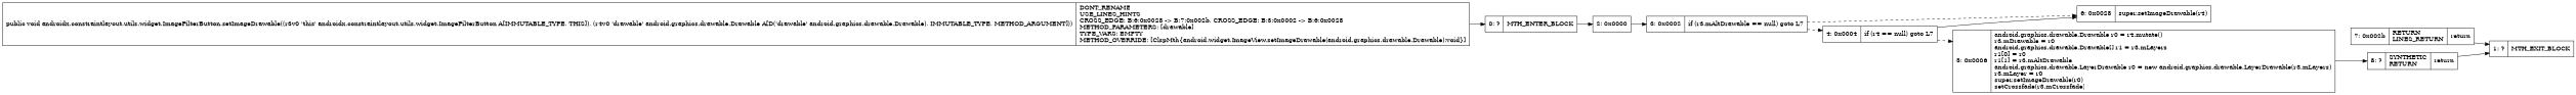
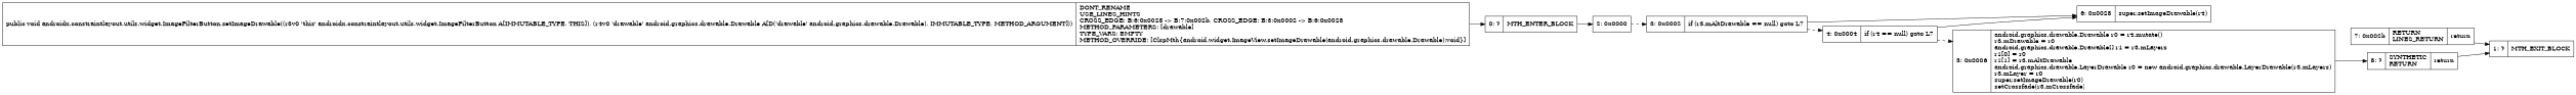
  digraph {
    rankdir=LR
    node [shape=record]
    n1 [label="{0\:\ ?|MTH_ENTER_BLOCK\l}"]
    n2 [label="{2\:\ 0x0000}"]
    n3 [label="{3\:\ 0x0002|if (r3.mAltDrawable == null) goto L7\l}"]
    n4 [label="{4\:\ 0x0004|if (r4 == null) goto L7\l}"]
    n5 [label="{6\:\ 0x0028|super.setImageDrawable(r4)\l}"]
    n6 [label="{5\:\ 0x0006|android.graphics.drawable.Drawable r0 = r4.mutate()\lr3.mDrawable = r0\landroid.graphics.drawable.Drawable[] r1 = r3.mLayers\lr1[0] = r0\lr1[1] = r3.mAltDrawable\landroid.graphics.drawable.LayerDrawable r0 = new android.graphics.drawable.LayerDrawable(r3.mLayers)\lr3.mLayer = r0\lsuper.setImageDrawable(r0)\lsetCrossfade(r3.mCrossfade)\l}"]
    n7 [label="{8\:\ ?|SYNTHETIC\lRETURN\l|return\l}"]
    n8 [label="{1\:\ ?|MTH_EXIT_BLOCK\l}"]
    n9 [label="{7\:\ 0x002b|RETURN\lLINES_RETURN\l|return\l}"]
    n10 [label="{public void androidx.constraintlayout.utils.widget.ImageFilterButton.setImageDrawable((r3v0 'this' androidx.constraintlayout.utils.widget.ImageFilterButton A[IMMUTABLE_TYPE, THIS]), (r4v0 'drawable' android.graphics.drawable.Drawable A[D('drawable' android.graphics.drawable.Drawable), IMMUTABLE_TYPE, METHOD_ARGUMENT]))  | DONT_RENAME\lUSE_LINES_HINTS\lCROSS_EDGE: B:6:0x0028 \-\> B:7:0x002b, CROSS_EDGE: B:3:0x0002 \-\> B:6:0x0028\lMETHOD_PARAMETERS: [drawable]\lTYPE_VARS: EMPTY\lMETHOD_OVERRIDE: [ClspMth\{android.widget.ImageView.setImageDrawable(android.graphics.drawable.Drawable):void\}]\l}"]
    n1 -> n2
-   n2 -> n3
+   n2 -> n3 [style=dashed]
    n3 -> n4 [style=dashed]
-   n3 -> n5 [style=dashed]
+   n3 -> n5
    n4 -> n5
    n4 -> n6 [style=dashed]
    n6 -> n7
    n7 -> n8
    n9 -> n8
    n10 -> n1
  }
